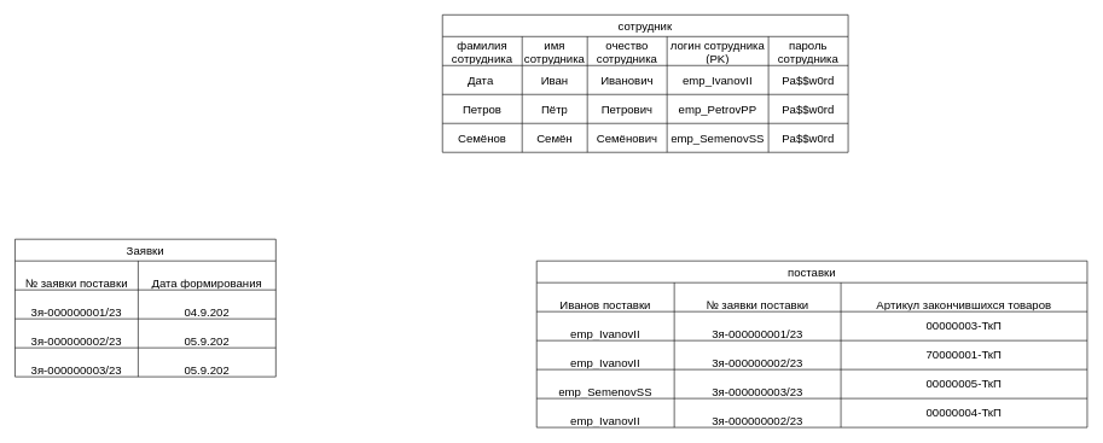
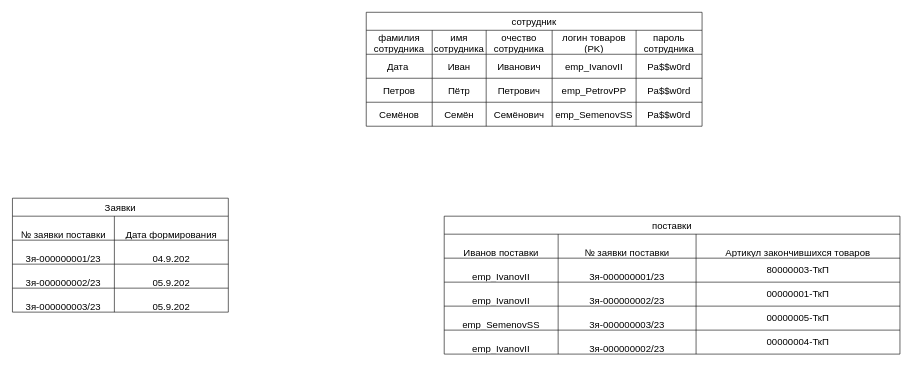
  <mxCell id="0" />
  <mxCell id="1" parent="0" />
  <mxCell id="2" value="сотрудник " style="shape=table;startSize=30;container=1;collapsible=0;childLayout=tableLayout;strokeColor=default;fontSize=16;" parent="1" vertex="1"><mxGeometry x="610" y="20" width="560" height="190" as="geometry" /></mxCell>
  <mxCell id="3" value="" style="shape=tableRow;horizontal=0;startSize=0;swimlaneHead=0;swimlaneBody=0;strokeColor=inherit;top=0;left=0;bottom=0;right=0;collapsible=0;dropTarget=0;fillColor=none;points=[[0,0.5],[1,0.5]];portConstraint=eastwest;fontSize=16;" parent="2" vertex="1"><mxGeometry y="30" width="560" height="40" as="geometry" /></mxCell>
  <mxCell id="4" value="фамилия сотрудника" style="shape=partialRectangle;html=1;whiteSpace=wrap;connectable=0;strokeColor=inherit;overflow=hidden;fillColor=none;top=0;left=0;bottom=0;right=0;pointerEvents=1;fontSize=16;" parent="3" vertex="1"><mxGeometry width="110" height="40" as="geometry"><mxRectangle width="110" height="40" as="alternateBounds" /></mxGeometry></mxCell>
  <mxCell id="5" value="&lt;div&gt;имя сотрудника&lt;/div&gt;" style="shape=partialRectangle;html=1;whiteSpace=wrap;connectable=0;strokeColor=inherit;overflow=hidden;fillColor=none;top=0;left=0;bottom=0;right=0;pointerEvents=1;fontSize=16;" parent="3" vertex="1"><mxGeometry x="110" width="90" height="40" as="geometry"><mxRectangle width="90" height="40" as="alternateBounds" /></mxGeometry></mxCell>
  <mxCell id="6" value="очество сотрудника" style="shape=partialRectangle;html=1;whiteSpace=wrap;connectable=0;strokeColor=inherit;overflow=hidden;fillColor=none;top=0;left=0;bottom=0;right=0;pointerEvents=1;fontSize=16;" parent="3" vertex="1"><mxGeometry x="200" width="110" height="40" as="geometry"><mxRectangle width="110" height="40" as="alternateBounds" /></mxGeometry></mxCell>
- <mxCell id="7" value="&lt;div&gt;логин сотрудника&lt;/div&gt;&lt;div&gt;(PK)&lt;br&gt;&lt;/div&gt;" style="shape=partialRectangle;html=1;whiteSpace=wrap;connectable=0;strokeColor=inherit;overflow=hidden;fillColor=none;top=0;left=0;bottom=0;right=0;pointerEvents=1;fontSize=16;" parent="3" vertex="1"><mxGeometry x="310" width="140" height="40" as="geometry"><mxRectangle width="140" height="40" as="alternateBounds" /></mxGeometry></mxCell>
+ <mxCell id="7" value="&lt;div&gt;логин товаров&lt;/div&gt;&lt;div&gt;(PK)&lt;br&gt;&lt;/div&gt;" style="shape=partialRectangle;html=1;whiteSpace=wrap;connectable=0;strokeColor=inherit;overflow=hidden;fillColor=none;top=0;left=0;bottom=0;right=0;pointerEvents=1;fontSize=16;" parent="3" vertex="1"><mxGeometry x="310" width="140" height="40" as="geometry"><mxRectangle width="140" height="40" as="alternateBounds" /></mxGeometry></mxCell>
  <mxCell id="8" value="пароль сотрудника" style="shape=partialRectangle;html=1;whiteSpace=wrap;connectable=0;strokeColor=inherit;overflow=hidden;fillColor=none;top=0;left=0;bottom=0;right=0;pointerEvents=1;fontSize=16;" parent="3" vertex="1"><mxGeometry x="450" width="110" height="40" as="geometry"><mxRectangle width="110" height="40" as="alternateBounds" /></mxGeometry></mxCell>
  <mxCell id="9" value="" style="shape=tableRow;horizontal=0;startSize=0;swimlaneHead=0;swimlaneBody=0;strokeColor=inherit;top=0;left=0;bottom=0;right=0;collapsible=0;dropTarget=0;fillColor=none;points=[[0,0.5],[1,0.5]];portConstraint=eastwest;fontSize=16;" parent="2" vertex="1"><mxGeometry y="70" width="560" height="40" as="geometry" /></mxCell>
  <mxCell id="10" value="Дата&amp;nbsp; " style="shape=partialRectangle;html=1;whiteSpace=wrap;connectable=0;strokeColor=inherit;overflow=hidden;fillColor=none;top=0;left=0;bottom=0;right=0;pointerEvents=1;fontSize=16;" parent="9" vertex="1"><mxGeometry width="110" height="40" as="geometry"><mxRectangle width="110" height="40" as="alternateBounds" /></mxGeometry></mxCell>
  <mxCell id="11" value="Иван" style="shape=partialRectangle;html=1;whiteSpace=wrap;connectable=0;strokeColor=inherit;overflow=hidden;fillColor=none;top=0;left=0;bottom=0;right=0;pointerEvents=1;fontSize=16;" parent="9" vertex="1"><mxGeometry x="110" width="90" height="40" as="geometry"><mxRectangle width="90" height="40" as="alternateBounds" /></mxGeometry></mxCell>
  <mxCell id="12" value="Иванович" style="shape=partialRectangle;html=1;whiteSpace=wrap;connectable=0;strokeColor=inherit;overflow=hidden;fillColor=none;top=0;left=0;bottom=0;right=0;pointerEvents=1;fontSize=16;" parent="9" vertex="1"><mxGeometry x="200" width="110" height="40" as="geometry"><mxRectangle width="110" height="40" as="alternateBounds" /></mxGeometry></mxCell>
  <mxCell id="13" value="emp_IvanovII" style="shape=partialRectangle;html=1;whiteSpace=wrap;connectable=0;strokeColor=inherit;overflow=hidden;fillColor=none;top=0;left=0;bottom=0;right=0;pointerEvents=1;fontSize=16;" parent="9" vertex="1"><mxGeometry x="310" width="140" height="40" as="geometry"><mxRectangle width="140" height="40" as="alternateBounds" /></mxGeometry></mxCell>
  <mxCell id="14" value="Pa$$w0rd" style="shape=partialRectangle;html=1;whiteSpace=wrap;connectable=0;strokeColor=inherit;overflow=hidden;fillColor=none;top=0;left=0;bottom=0;right=0;pointerEvents=1;fontSize=16;" parent="9" vertex="1"><mxGeometry x="450" width="110" height="40" as="geometry"><mxRectangle width="110" height="40" as="alternateBounds" /></mxGeometry></mxCell>
  <mxCell id="15" value="" style="shape=tableRow;horizontal=0;startSize=0;swimlaneHead=0;swimlaneBody=0;strokeColor=inherit;top=0;left=0;bottom=0;right=0;collapsible=0;dropTarget=0;fillColor=none;points=[[0,0.5],[1,0.5]];portConstraint=eastwest;fontSize=16;" parent="2" vertex="1"><mxGeometry y="110" width="560" height="40" as="geometry" /></mxCell>
  <mxCell id="16" value="Петров" style="shape=partialRectangle;html=1;whiteSpace=wrap;connectable=0;strokeColor=inherit;overflow=hidden;fillColor=none;top=0;left=0;bottom=0;right=0;pointerEvents=1;fontSize=16;" parent="15" vertex="1"><mxGeometry width="110" height="40" as="geometry"><mxRectangle width="110" height="40" as="alternateBounds" /></mxGeometry></mxCell>
  <mxCell id="17" value="Пётр" style="shape=partialRectangle;html=1;whiteSpace=wrap;connectable=0;strokeColor=inherit;overflow=hidden;fillColor=none;top=0;left=0;bottom=0;right=0;pointerEvents=1;fontSize=16;" parent="15" vertex="1"><mxGeometry x="110" width="90" height="40" as="geometry"><mxRectangle width="90" height="40" as="alternateBounds" /></mxGeometry></mxCell>
  <mxCell id="18" value="Петрович" style="shape=partialRectangle;html=1;whiteSpace=wrap;connectable=0;strokeColor=inherit;overflow=hidden;fillColor=none;top=0;left=0;bottom=0;right=0;pointerEvents=1;fontSize=16;" parent="15" vertex="1"><mxGeometry x="200" width="110" height="40" as="geometry"><mxRectangle width="110" height="40" as="alternateBounds" /></mxGeometry></mxCell>
  <mxCell id="19" value="emp_PetrovPP" style="shape=partialRectangle;html=1;whiteSpace=wrap;connectable=0;strokeColor=inherit;overflow=hidden;fillColor=none;top=0;left=0;bottom=0;right=0;pointerEvents=1;fontSize=16;" parent="15" vertex="1"><mxGeometry x="310" width="140" height="40" as="geometry"><mxRectangle width="140" height="40" as="alternateBounds" /></mxGeometry></mxCell>
  <mxCell id="20" value="Pa$$w0rd" style="shape=partialRectangle;html=1;whiteSpace=wrap;connectable=0;strokeColor=inherit;overflow=hidden;fillColor=none;top=0;left=0;bottom=0;right=0;pointerEvents=1;fontSize=16;" parent="15" vertex="1"><mxGeometry x="450" width="110" height="40" as="geometry"><mxRectangle width="110" height="40" as="alternateBounds" /></mxGeometry></mxCell>
  <mxCell id="21" value="" style="shape=tableRow;horizontal=0;startSize=0;swimlaneHead=0;swimlaneBody=0;strokeColor=inherit;top=0;left=0;bottom=0;right=0;collapsible=0;dropTarget=0;fillColor=none;points=[[0,0.5],[1,0.5]];portConstraint=eastwest;fontSize=16;" parent="2" vertex="1"><mxGeometry y="150" width="560" height="40" as="geometry" /></mxCell>
  <mxCell id="22" value="Семёнов" style="shape=partialRectangle;html=1;whiteSpace=wrap;connectable=0;strokeColor=inherit;overflow=hidden;fillColor=none;top=0;left=0;bottom=0;right=0;pointerEvents=1;fontSize=16;" parent="21" vertex="1"><mxGeometry width="110" height="40" as="geometry"><mxRectangle width="110" height="40" as="alternateBounds" /></mxGeometry></mxCell>
  <mxCell id="23" value="Семён" style="shape=partialRectangle;html=1;whiteSpace=wrap;connectable=0;strokeColor=inherit;overflow=hidden;fillColor=none;top=0;left=0;bottom=0;right=0;pointerEvents=1;fontSize=16;" parent="21" vertex="1"><mxGeometry x="110" width="90" height="40" as="geometry"><mxRectangle width="90" height="40" as="alternateBounds" /></mxGeometry></mxCell>
  <mxCell id="24" value="Семёнович" style="shape=partialRectangle;html=1;whiteSpace=wrap;connectable=0;strokeColor=inherit;overflow=hidden;fillColor=none;top=0;left=0;bottom=0;right=0;pointerEvents=1;fontSize=16;" parent="21" vertex="1"><mxGeometry x="200" width="110" height="40" as="geometry"><mxRectangle width="110" height="40" as="alternateBounds" /></mxGeometry></mxCell>
  <mxCell id="25" value="emp_SemenovSS" style="shape=partialRectangle;html=1;whiteSpace=wrap;connectable=0;strokeColor=inherit;overflow=hidden;fillColor=none;top=0;left=0;bottom=0;right=0;pointerEvents=1;fontSize=16;" parent="21" vertex="1"><mxGeometry x="310" width="140" height="40" as="geometry"><mxRectangle width="140" height="40" as="alternateBounds" /></mxGeometry></mxCell>
  <mxCell id="26" value="Pa$$w0rd" style="shape=partialRectangle;html=1;whiteSpace=wrap;connectable=0;strokeColor=inherit;overflow=hidden;fillColor=none;top=0;left=0;bottom=0;right=0;pointerEvents=1;fontSize=16;" parent="21" vertex="1"><mxGeometry x="450" width="110" height="40" as="geometry"><mxRectangle width="110" height="40" as="alternateBounds" /></mxGeometry></mxCell>
  <mxCell id="27" value="Заявки" style="shape=table;startSize=30;container=1;collapsible=0;childLayout=tableLayout;strokeColor=default;fontSize=16;" parent="1" vertex="1"><mxGeometry x="20" y="330" width="360" height="190" as="geometry" /></mxCell>
  <mxCell id="28" style="shape=tableRow;horizontal=0;startSize=0;swimlaneHead=0;swimlaneBody=0;strokeColor=inherit;top=0;left=0;bottom=0;right=0;collapsible=0;dropTarget=0;fillColor=none;points=[[0,0.5],[1,0.5]];portConstraint=eastwest;fontSize=16;" parent="27" vertex="1"><mxGeometry y="30" width="360" height="40" as="geometry" /></mxCell>
  <mxCell id="29" value="&#10;№ заявки поставки&#10;&#10;" style="shape=partialRectangle;html=1;whiteSpace=wrap;connectable=0;strokeColor=inherit;overflow=hidden;fillColor=none;top=0;left=0;bottom=0;right=0;pointerEvents=1;fontSize=16;" parent="28" vertex="1"><mxGeometry width="170" height="40" as="geometry"><mxRectangle width="170" height="40" as="alternateBounds" /></mxGeometry></mxCell>
  <mxCell id="30" value="&#10;Дата формирования заявки на поставку&#10;&#10;" style="shape=partialRectangle;html=1;whiteSpace=wrap;connectable=0;strokeColor=inherit;overflow=hidden;fillColor=none;top=0;left=0;bottom=0;right=0;pointerEvents=1;fontSize=16;" parent="28" vertex="1"><mxGeometry x="170" width="190" height="40" as="geometry"><mxRectangle width="190" height="40" as="alternateBounds" /></mxGeometry></mxCell>
  <mxCell id="31" value="" style="shape=tableRow;horizontal=0;startSize=0;swimlaneHead=0;swimlaneBody=0;strokeColor=inherit;top=0;left=0;bottom=0;right=0;collapsible=0;dropTarget=0;fillColor=none;points=[[0,0.5],[1,0.5]];portConstraint=eastwest;fontSize=16;" parent="27" vertex="1"><mxGeometry y="70" width="360" height="40" as="geometry" /></mxCell>
  <mxCell id="32" value="&lt;br&gt;3я-000000001/23&lt;div&gt;&lt;br&gt;&lt;br&gt;&lt;/div&gt;" style="shape=partialRectangle;html=1;whiteSpace=wrap;connectable=0;strokeColor=inherit;overflow=hidden;fillColor=none;top=0;left=0;bottom=0;right=0;pointerEvents=1;fontSize=16;" parent="31" vertex="1"><mxGeometry width="170" height="40" as="geometry"><mxRectangle width="170" height="40" as="alternateBounds" /></mxGeometry></mxCell>
  <mxCell id="33" value="&#10;04.9.202&#10;&#10;" style="shape=partialRectangle;html=1;whiteSpace=wrap;connectable=0;strokeColor=inherit;overflow=hidden;fillColor=none;top=0;left=0;bottom=0;right=0;pointerEvents=1;fontSize=16;" parent="31" vertex="1"><mxGeometry x="170" width="190" height="40" as="geometry"><mxRectangle width="190" height="40" as="alternateBounds" /></mxGeometry></mxCell>
  <mxCell id="34" value="" style="shape=tableRow;horizontal=0;startSize=0;swimlaneHead=0;swimlaneBody=0;strokeColor=inherit;top=0;left=0;bottom=0;right=0;collapsible=0;dropTarget=0;fillColor=none;points=[[0,0.5],[1,0.5]];portConstraint=eastwest;fontSize=16;" parent="27" vertex="1"><mxGeometry y="110" width="360" height="40" as="geometry" /></mxCell>
  <mxCell id="35" value="&lt;br&gt;3я-000000002/23&lt;div&gt;&lt;br/&gt;&lt;/div&gt;" style="shape=partialRectangle;html=1;whiteSpace=wrap;connectable=0;strokeColor=inherit;overflow=hidden;fillColor=none;top=0;left=0;bottom=0;right=0;pointerEvents=1;fontSize=16;" parent="34" vertex="1"><mxGeometry width="170" height="40" as="geometry"><mxRectangle width="170" height="40" as="alternateBounds" /></mxGeometry></mxCell>
  <mxCell id="36" value="&#10;05.9.202&#10;&#10;" style="shape=partialRectangle;html=1;whiteSpace=wrap;connectable=0;strokeColor=inherit;overflow=hidden;fillColor=none;top=0;left=0;bottom=0;right=0;pointerEvents=1;fontSize=16;" parent="34" vertex="1"><mxGeometry x="170" width="190" height="40" as="geometry"><mxRectangle width="190" height="40" as="alternateBounds" /></mxGeometry></mxCell>
  <mxCell id="37" value="" style="shape=tableRow;horizontal=0;startSize=0;swimlaneHead=0;swimlaneBody=0;strokeColor=inherit;top=0;left=0;bottom=0;right=0;collapsible=0;dropTarget=0;fillColor=none;points=[[0,0.5],[1,0.5]];portConstraint=eastwest;fontSize=16;" parent="27" vertex="1"><mxGeometry y="150" width="360" height="40" as="geometry" /></mxCell>
  <mxCell id="38" value="&lt;br&gt;3я-000000003/23&lt;div&gt;&lt;br/&gt;&lt;/div&gt;" style="shape=partialRectangle;html=1;whiteSpace=wrap;connectable=0;strokeColor=inherit;overflow=hidden;fillColor=none;top=0;left=0;bottom=0;right=0;pointerEvents=1;fontSize=16;" parent="37" vertex="1"><mxGeometry width="170" height="40" as="geometry"><mxRectangle width="170" height="40" as="alternateBounds" /></mxGeometry></mxCell>
  <mxCell id="39" value="&#10;05.9.202&#10;&#10;" style="shape=partialRectangle;html=1;whiteSpace=wrap;connectable=0;strokeColor=inherit;overflow=hidden;fillColor=none;top=0;left=0;bottom=0;right=0;pointerEvents=1;fontSize=16;" parent="37" vertex="1"><mxGeometry x="170" width="190" height="40" as="geometry"><mxRectangle width="190" height="40" as="alternateBounds" /></mxGeometry></mxCell>
  <mxCell id="40" value="поставки" style="shape=table;startSize=30;container=1;collapsible=0;childLayout=tableLayout;strokeColor=default;fontSize=16;" parent="1" vertex="1"><mxGeometry x="740" y="360" width="760" height="230" as="geometry" /></mxCell>
  <mxCell id="41" value="" style="shape=tableRow;horizontal=0;startSize=0;swimlaneHead=0;swimlaneBody=0;strokeColor=inherit;top=0;left=0;bottom=0;right=0;collapsible=0;dropTarget=0;fillColor=none;points=[[0,0.5],[1,0.5]];portConstraint=eastwest;fontSize=16;" parent="40" vertex="1"><mxGeometry y="30" width="760" height="40" as="geometry" /></mxCell>
  <mxCell id="42" value="&#10;Иванов поставки&#10;&#10;" style="shape=partialRectangle;html=1;whiteSpace=wrap;connectable=0;strokeColor=inherit;overflow=hidden;fillColor=none;top=0;left=0;bottom=0;right=0;pointerEvents=1;fontSize=16;" parent="41" vertex="1"><mxGeometry width="190" height="40" as="geometry"><mxRectangle width="190" height="40" as="alternateBounds" /></mxGeometry></mxCell>
  <mxCell id="43" value="&#10;№ заявки поставки&#10;&#10;" style="shape=partialRectangle;html=1;whiteSpace=wrap;connectable=0;strokeColor=inherit;overflow=hidden;fillColor=none;top=0;left=0;bottom=0;right=0;pointerEvents=1;fontSize=16;" parent="41" vertex="1"><mxGeometry x="190" width="230" height="40" as="geometry"><mxRectangle width="230" height="40" as="alternateBounds" /></mxGeometry></mxCell>
  <mxCell id="44" value="&#10;Артикул закончившихся товаров&#10;&#10;" style="shape=partialRectangle;html=1;whiteSpace=wrap;connectable=0;strokeColor=inherit;overflow=hidden;fillColor=none;top=0;left=0;bottom=0;right=0;pointerEvents=1;fontSize=16;" parent="41" vertex="1"><mxGeometry x="420" width="340" height="40" as="geometry"><mxRectangle width="340" height="40" as="alternateBounds" /></mxGeometry></mxCell>
  <mxCell id="45" value="" style="shape=tableRow;horizontal=0;startSize=0;swimlaneHead=0;swimlaneBody=0;strokeColor=inherit;top=0;left=0;bottom=0;right=0;collapsible=0;dropTarget=0;fillColor=none;points=[[0,0.5],[1,0.5]];portConstraint=eastwest;fontSize=16;" parent="40" vertex="1"><mxGeometry y="70" width="760" height="40" as="geometry" /></mxCell>
  <mxCell id="46" value="&#10;emp_IvanovII&#10;&#10;" style="shape=partialRectangle;html=1;whiteSpace=wrap;connectable=0;strokeColor=inherit;overflow=hidden;fillColor=none;top=0;left=0;bottom=0;right=0;pointerEvents=1;fontSize=16;" parent="45" vertex="1"><mxGeometry width="190" height="40" as="geometry"><mxRectangle width="190" height="40" as="alternateBounds" /></mxGeometry></mxCell>
  <mxCell id="47" value="&lt;br&gt;3я-000000001/23&lt;div&gt;&lt;br&gt;&lt;br&gt;&lt;br&gt;&lt;/div&gt;" style="shape=partialRectangle;html=1;whiteSpace=wrap;connectable=0;strokeColor=inherit;overflow=hidden;fillColor=none;top=0;left=0;bottom=0;right=0;pointerEvents=1;fontSize=16;" parent="45" vertex="1"><mxGeometry x="190" width="230" height="40" as="geometry"><mxRectangle width="230" height="40" as="alternateBounds" /></mxGeometry></mxCell>
- <mxCell id="48" value="00000003-ТкП" style="shape=partialRectangle;html=1;whiteSpace=wrap;connectable=0;strokeColor=inherit;overflow=hidden;fillColor=none;top=0;left=0;bottom=0;right=0;pointerEvents=1;fontSize=16;" parent="45" vertex="1"><mxGeometry x="420" width="340" height="40" as="geometry"><mxRectangle width="340" height="40" as="alternateBounds" /></mxGeometry></mxCell>
+ <mxCell id="48" value="80000003-ТкП" style="shape=partialRectangle;html=1;whiteSpace=wrap;connectable=0;strokeColor=inherit;overflow=hidden;fillColor=none;top=0;left=0;bottom=0;right=0;pointerEvents=1;fontSize=16;" parent="45" vertex="1"><mxGeometry x="420" width="340" height="40" as="geometry"><mxRectangle width="340" height="40" as="alternateBounds" /></mxGeometry></mxCell>
  <mxCell id="49" style="shape=tableRow;horizontal=0;startSize=0;swimlaneHead=0;swimlaneBody=0;strokeColor=inherit;top=0;left=0;bottom=0;right=0;collapsible=0;dropTarget=0;fillColor=none;points=[[0,0.5],[1,0.5]];portConstraint=eastwest;fontSize=16;" parent="40" vertex="1"><mxGeometry y="110" width="760" height="40" as="geometry" /></mxCell>
  <mxCell id="50" value="&#10;emp_IvanovII&#10;&#10;" style="shape=partialRectangle;html=1;whiteSpace=wrap;connectable=0;strokeColor=inherit;overflow=hidden;fillColor=none;top=0;left=0;bottom=0;right=0;pointerEvents=1;fontSize=16;" parent="49" vertex="1"><mxGeometry width="190" height="40" as="geometry"><mxRectangle width="190" height="40" as="alternateBounds" /></mxGeometry></mxCell>
  <mxCell id="51" value="&lt;br&gt;3я-000000002/23&lt;div&gt;&lt;br&gt;&lt;br&gt;&lt;/div&gt;" style="shape=partialRectangle;html=1;whiteSpace=wrap;connectable=0;strokeColor=inherit;overflow=hidden;fillColor=none;top=0;left=0;bottom=0;right=0;pointerEvents=1;fontSize=16;" parent="49" vertex="1"><mxGeometry x="190" width="230" height="40" as="geometry"><mxRectangle width="230" height="40" as="alternateBounds" /></mxGeometry></mxCell>
- <mxCell id="52" value="70000001-ТкП" style="shape=partialRectangle;html=1;whiteSpace=wrap;connectable=0;strokeColor=inherit;overflow=hidden;fillColor=none;top=0;left=0;bottom=0;right=0;pointerEvents=1;fontSize=16;" parent="49" vertex="1"><mxGeometry x="420" width="340" height="40" as="geometry"><mxRectangle width="340" height="40" as="alternateBounds" /></mxGeometry></mxCell>
+ <mxCell id="52" value="00000001-ТкП" style="shape=partialRectangle;html=1;whiteSpace=wrap;connectable=0;strokeColor=inherit;overflow=hidden;fillColor=none;top=0;left=0;bottom=0;right=0;pointerEvents=1;fontSize=16;" parent="49" vertex="1"><mxGeometry x="420" width="340" height="40" as="geometry"><mxRectangle width="340" height="40" as="alternateBounds" /></mxGeometry></mxCell>
  <mxCell id="53" style="shape=tableRow;horizontal=0;startSize=0;swimlaneHead=0;swimlaneBody=0;strokeColor=inherit;top=0;left=0;bottom=0;right=0;collapsible=0;dropTarget=0;fillColor=none;points=[[0,0.5],[1,0.5]];portConstraint=eastwest;fontSize=16;" parent="40" vertex="1"><mxGeometry y="150" width="760" height="40" as="geometry" /></mxCell>
  <mxCell id="54" value="&#10;emp_SemenovSS&#10;&#10;" style="shape=partialRectangle;html=1;whiteSpace=wrap;connectable=0;strokeColor=inherit;overflow=hidden;fillColor=none;top=0;left=0;bottom=0;right=0;pointerEvents=1;fontSize=16;" parent="53" vertex="1"><mxGeometry width="190" height="40" as="geometry"><mxRectangle width="190" height="40" as="alternateBounds" /></mxGeometry></mxCell>
  <mxCell id="55" value="&lt;br&gt;3я-000000003/23&lt;div&gt;&lt;br&gt;&lt;br&gt;&lt;/div&gt;" style="shape=partialRectangle;html=1;whiteSpace=wrap;connectable=0;strokeColor=inherit;overflow=hidden;fillColor=none;top=0;left=0;bottom=0;right=0;pointerEvents=1;fontSize=16;" parent="53" vertex="1"><mxGeometry x="190" width="230" height="40" as="geometry"><mxRectangle width="230" height="40" as="alternateBounds" /></mxGeometry></mxCell>
  <mxCell id="56" value="00000005-ТкП" style="shape=partialRectangle;html=1;whiteSpace=wrap;connectable=0;strokeColor=inherit;overflow=hidden;fillColor=none;top=0;left=0;bottom=0;right=0;pointerEvents=1;fontSize=16;" parent="53" vertex="1"><mxGeometry x="420" width="340" height="40" as="geometry"><mxRectangle width="340" height="40" as="alternateBounds" /></mxGeometry></mxCell>
  <mxCell id="57" style="shape=tableRow;horizontal=0;startSize=0;swimlaneHead=0;swimlaneBody=0;strokeColor=inherit;top=0;left=0;bottom=0;right=0;collapsible=0;dropTarget=0;fillColor=none;points=[[0,0.5],[1,0.5]];portConstraint=eastwest;fontSize=16;" parent="40" vertex="1"><mxGeometry y="190" width="760" height="40" as="geometry" /></mxCell>
  <mxCell id="58" value="&lt;br&gt;emp_IvanovII&lt;br&gt;&lt;div&gt;&lt;br/&gt;&lt;/div&gt;" style="shape=partialRectangle;html=1;whiteSpace=wrap;connectable=0;strokeColor=inherit;overflow=hidden;fillColor=none;top=0;left=0;bottom=0;right=0;pointerEvents=1;fontSize=16;" parent="57" vertex="1"><mxGeometry width="190" height="40" as="geometry"><mxRectangle width="190" height="40" as="alternateBounds" /></mxGeometry></mxCell>
  <mxCell id="59" value="&lt;br&gt;3я-000000002/23&lt;div&gt;&lt;br&gt;&lt;br&gt;&lt;/div&gt;" style="shape=partialRectangle;html=1;whiteSpace=wrap;connectable=0;strokeColor=inherit;overflow=hidden;fillColor=none;top=0;left=0;bottom=0;right=0;pointerEvents=1;fontSize=16;" parent="57" vertex="1"><mxGeometry x="190" width="230" height="40" as="geometry"><mxRectangle width="230" height="40" as="alternateBounds" /></mxGeometry></mxCell>
  <mxCell id="60" value="00000004-ТкП" style="shape=partialRectangle;html=1;whiteSpace=wrap;connectable=0;strokeColor=inherit;overflow=hidden;fillColor=none;top=0;left=0;bottom=0;right=0;pointerEvents=1;fontSize=16;" parent="57" vertex="1"><mxGeometry x="420" width="340" height="40" as="geometry"><mxRectangle width="340" height="40" as="alternateBounds" /></mxGeometry></mxCell>
